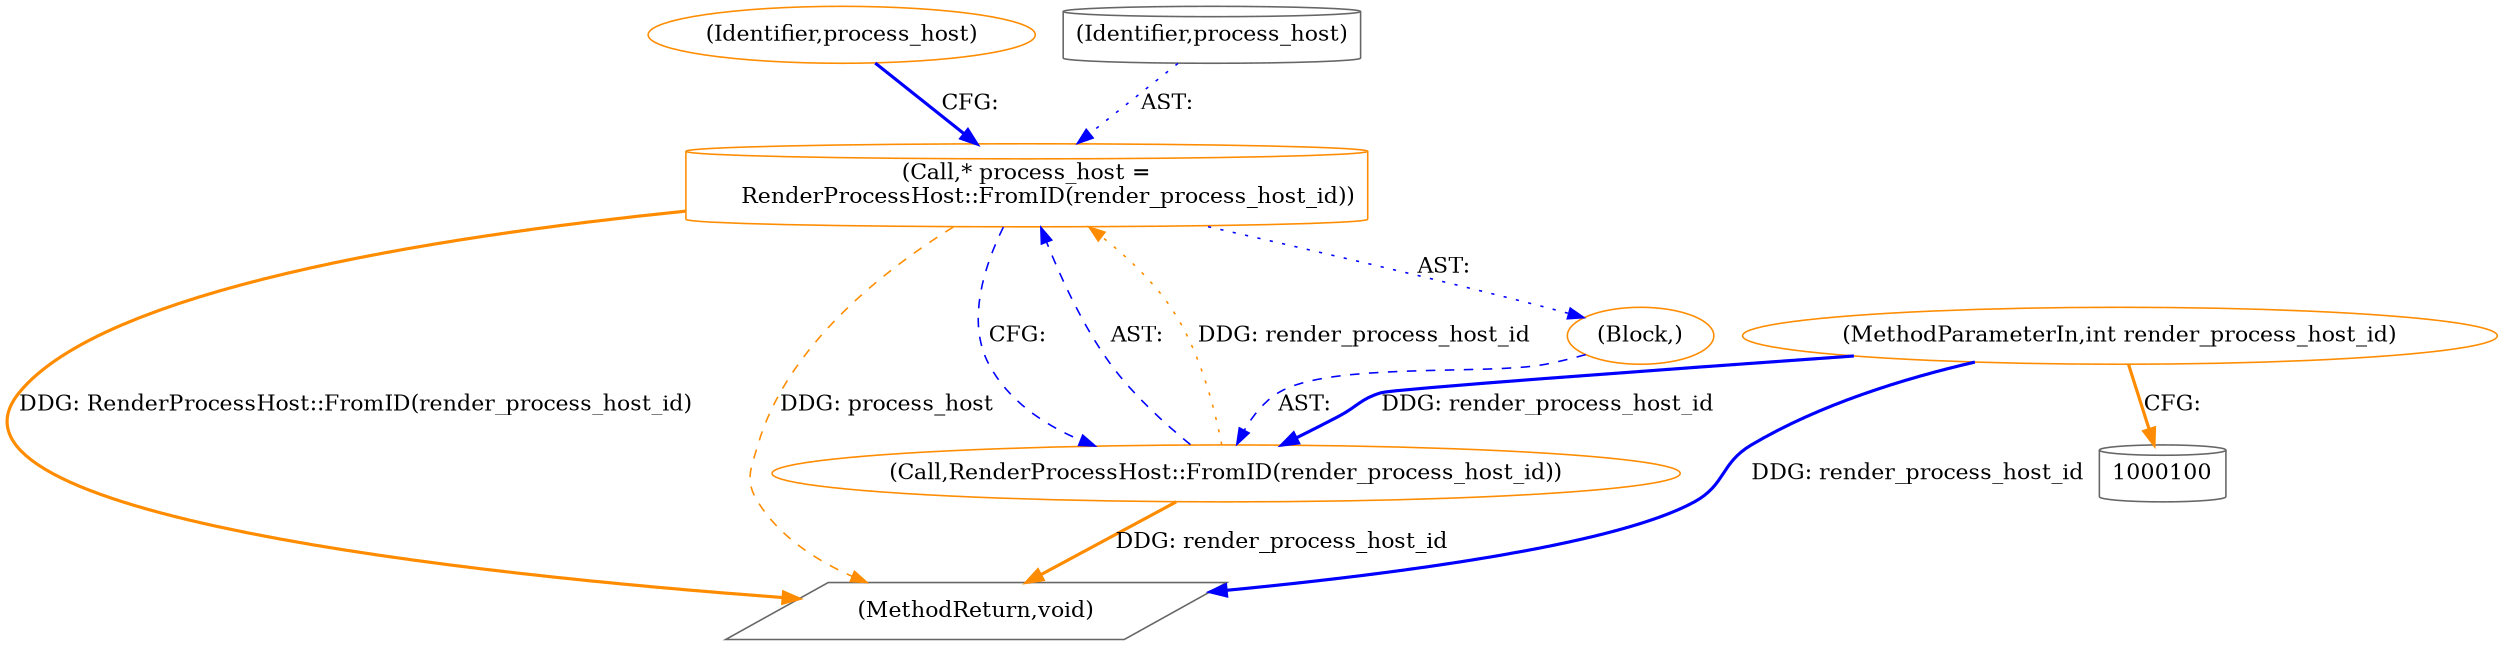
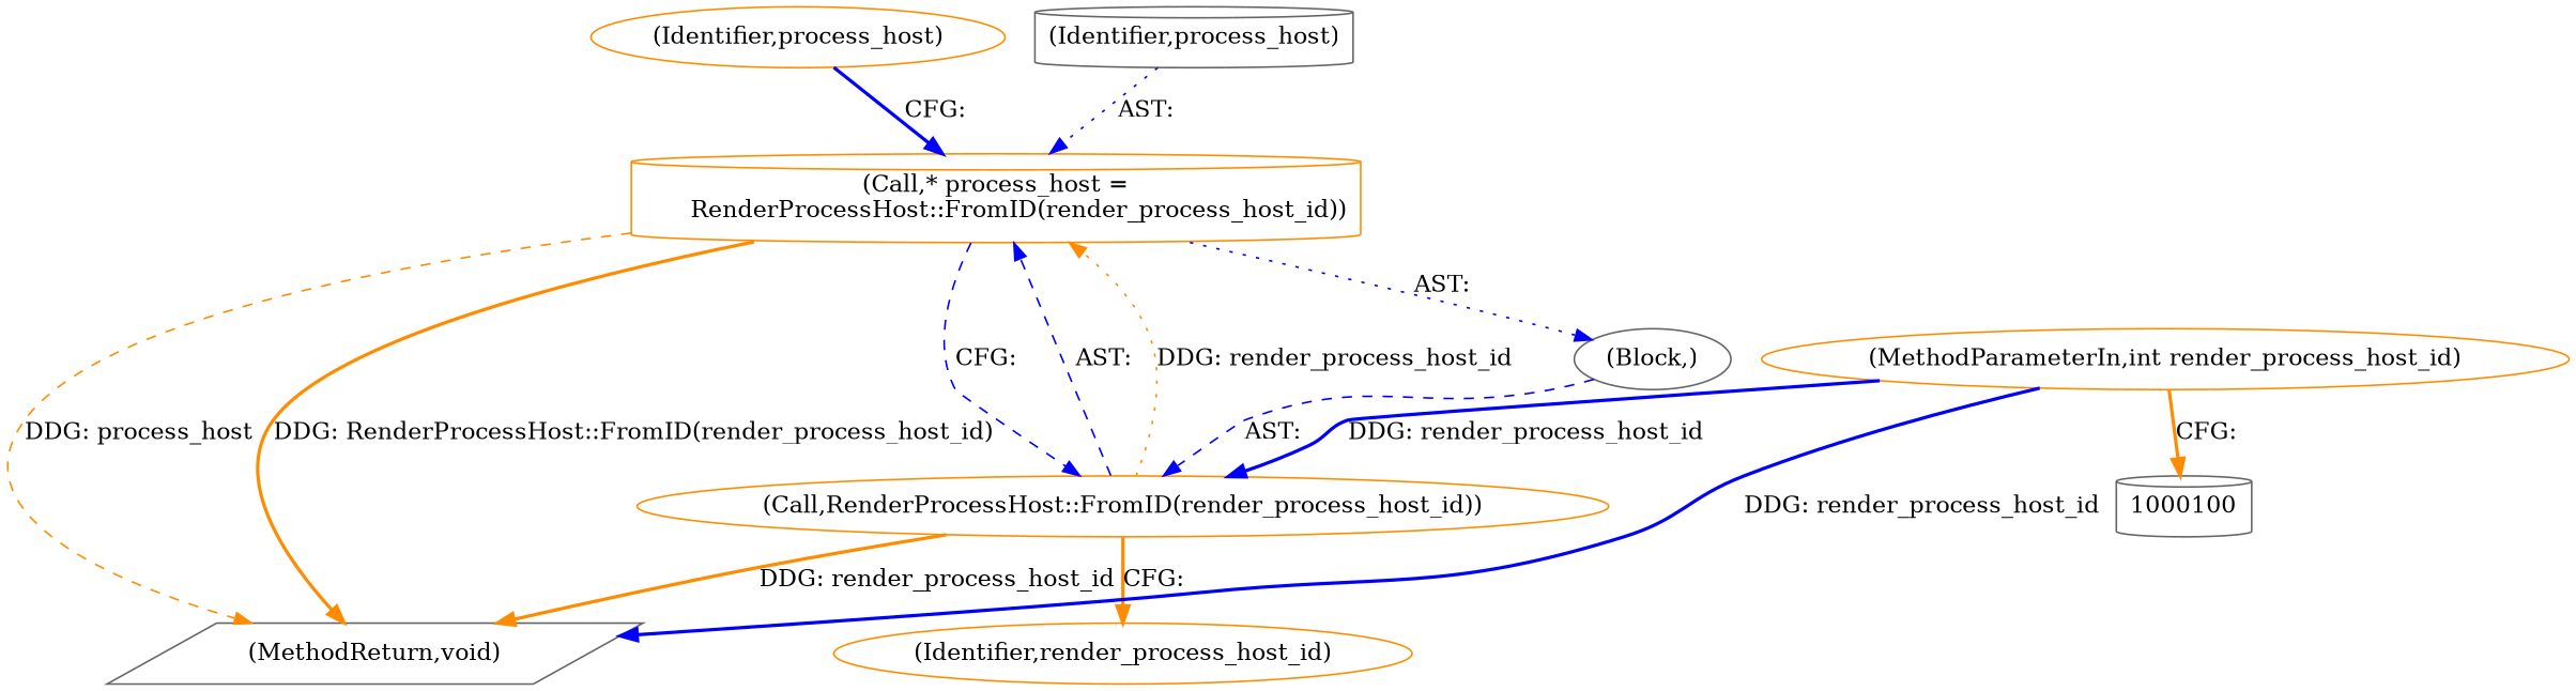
  digraph {
    node [color=darkorange shape=ellipse]
    edge [color=blue style=bold]
    n1 [label="(Call,* process_host =\n      RenderProcessHost::FromID(render_process_host_id))" shape=cylinder]
    n2 [label="(Call,RenderProcessHost::FromID(render_process_host_id))"]
    n3 [color=gray40 label="(MethodReturn,void)" shape=parallelogram]
-   n4 [label="(Block,)"]
+   n4 [color=gray40 label="(Block,)"]
+   n5 [label="(Identifier,render_process_host_id)"]
    n6 [label="(MethodParameterIn,int render_process_host_id)"]
    1000100 [color=gray40 shape=cylinder]
    n8 [label="(Identifier,process_host)"]
    n9 [color=gray40 label="(Identifier,process_host)" shape=cylinder]
    n1 -> n2 [label="CFG: " style=dashed]
    n1 -> n3 [color=darkorange label="DDG: RenderProcessHost::FromID(render_process_host_id)"]
    n1 -> n3 [color=darkorange label="DDG: process_host" style=dashed]
    n1 -> n4 [label="AST: " style=dotted]
    n2 -> n1 [label="AST: " style=dashed]
    n2 -> n1 [color=darkorange label="DDG: render_process_host_id" style=dotted]
    n2 -> n3 [color=darkorange label="DDG: render_process_host_id"]
+   n2 -> n5 [color=darkorange label="CFG: "]
    n4 -> n2 [label="AST: " style=dashed]
    n6 -> n2 [label="DDG: render_process_host_id"]
    n6 -> n3 [label="DDG: render_process_host_id"]
    n6 -> 1000100 [color=darkorange label="CFG: "]
    n8 -> n1 [label="CFG: "]
    n9 -> n1 [label="AST: " style=dotted]
  }
